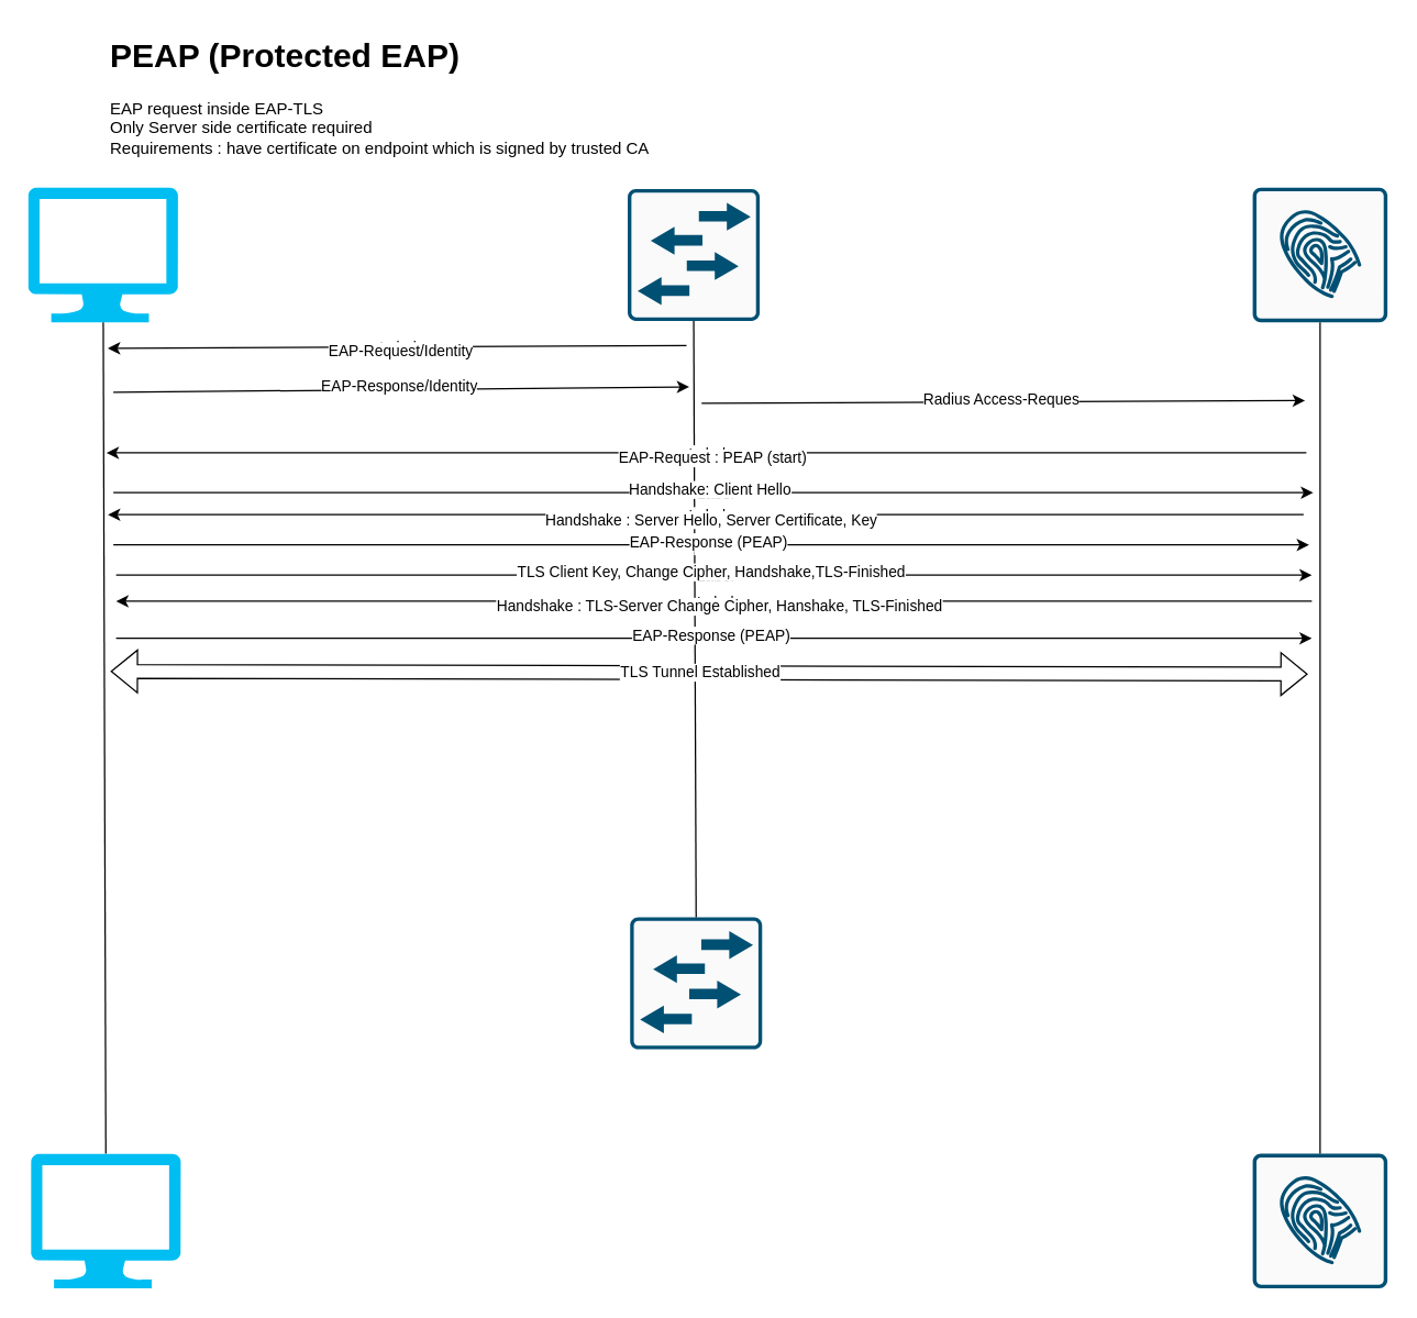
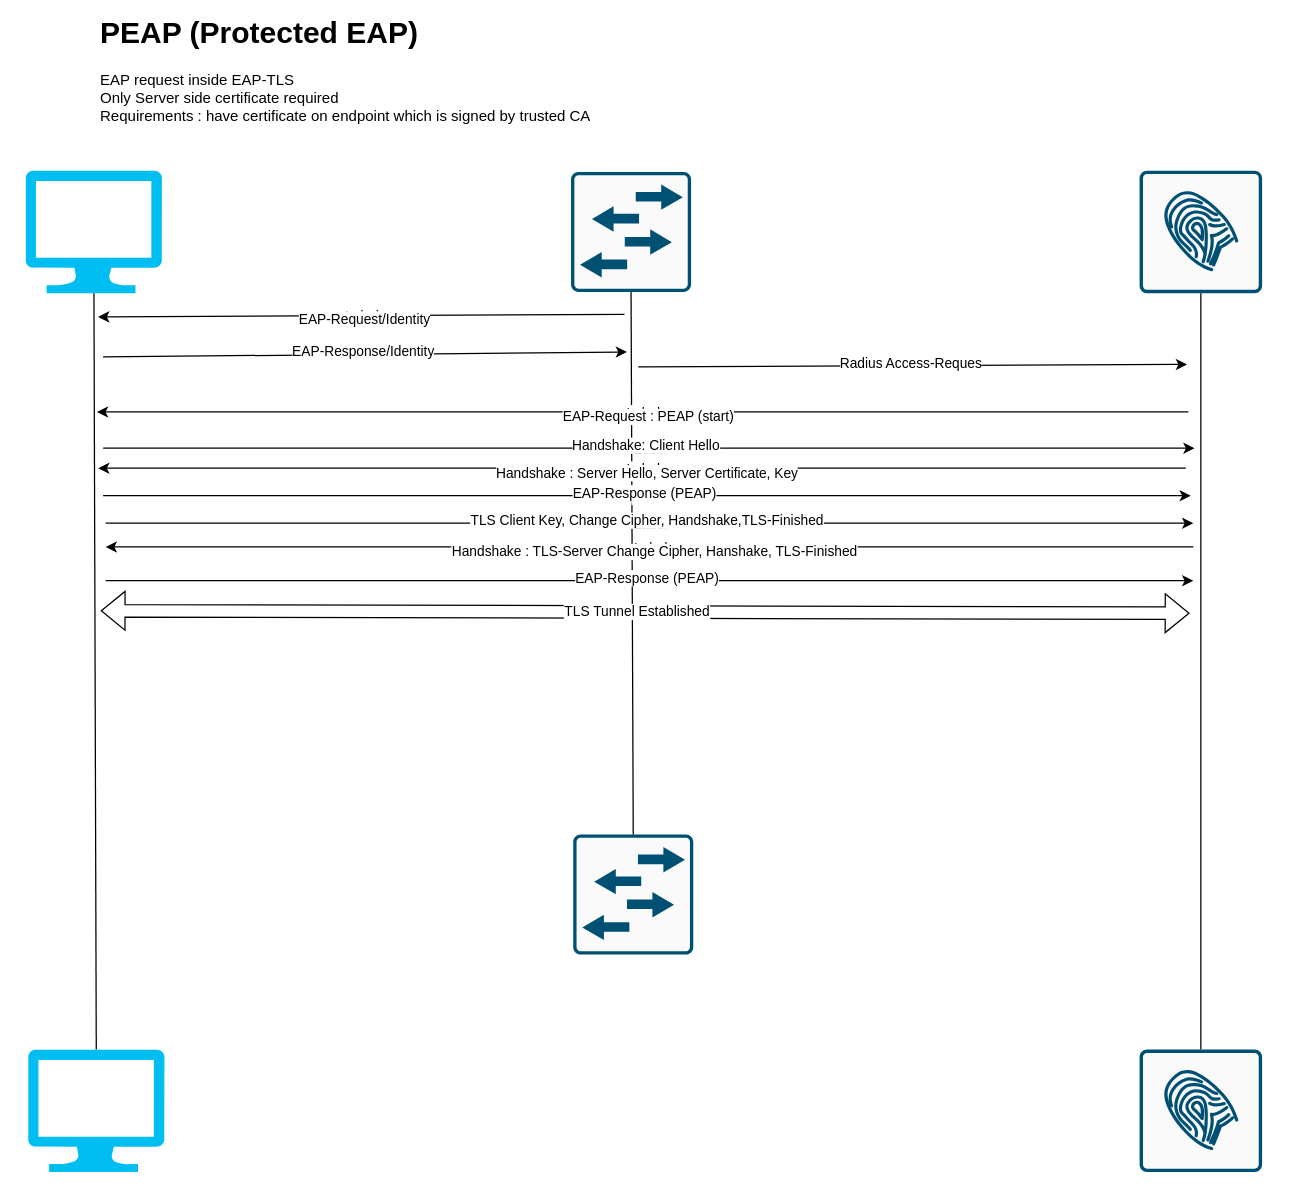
  <mxCell id="0" />
  <mxCell id="1" parent="0" />
  <mxCell id="2" value="" style="verticalLabelPosition=bottom;html=1;verticalAlign=top;align=center;strokeColor=none;fillColor=#00BEF2;shape=mxgraph.azure.computer;pointerEvents=1;" parent="1" vertex="1"><mxGeometry x="20" y="136" width="109" height="98" as="geometry" /></mxCell>
  <mxCell id="3" value="" style="sketch=0;points=[[0.015,0.015,0],[0.985,0.015,0],[0.985,0.985,0],[0.015,0.985,0],[0.25,0,0],[0.5,0,0],[0.75,0,0],[1,0.25,0],[1,0.5,0],[1,0.75,0],[0.75,1,0],[0.5,1,0],[0.25,1,0],[0,0.75,0],[0,0.5,0],[0,0.25,0]];verticalLabelPosition=bottom;html=1;verticalAlign=top;aspect=fixed;align=center;pointerEvents=1;shape=mxgraph.cisco19.rect;prIcon=l2_switch;fillColor=#FAFAFA;strokeColor=#005073;" parent="1" vertex="1"><mxGeometry x="456.25" y="137" width="96" height="96" as="geometry" /></mxCell>
  <mxCell id="4" value="" style="sketch=0;points=[[0.015,0.015,0],[0.985,0.015,0],[0.985,0.985,0],[0.015,0.985,0],[0.25,0,0],[0.5,0,0],[0.75,0,0],[1,0.25,0],[1,0.5,0],[1,0.75,0],[0.75,1,0],[0.5,1,0],[0.25,1,0],[0,0.75,0],[0,0.5,0],[0,0.25,0]];verticalLabelPosition=bottom;html=1;verticalAlign=top;aspect=fixed;align=center;pointerEvents=1;shape=mxgraph.cisco19.rect;prIcon=ise;fillColor=#FAFAFA;strokeColor=#005073;" parent="1" vertex="1"><mxGeometry x="911" y="136" width="98" height="98" as="geometry" /></mxCell>
  <mxCell id="5" value="" style="verticalLabelPosition=bottom;html=1;verticalAlign=top;align=center;strokeColor=none;fillColor=#00BEF2;shape=mxgraph.azure.computer;pointerEvents=1;" parent="1" vertex="1"><mxGeometry x="22" y="839" width="109" height="98" as="geometry" /></mxCell>
  <mxCell id="6" value="" style="sketch=0;points=[[0.015,0.015,0],[0.985,0.015,0],[0.985,0.985,0],[0.015,0.985,0],[0.25,0,0],[0.5,0,0],[0.75,0,0],[1,0.25,0],[1,0.5,0],[1,0.75,0],[0.75,1,0],[0.5,1,0],[0.25,1,0],[0,0.75,0],[0,0.5,0],[0,0.25,0]];verticalLabelPosition=bottom;html=1;verticalAlign=top;aspect=fixed;align=center;pointerEvents=1;shape=mxgraph.cisco19.rect;prIcon=l2_switch;fillColor=#FAFAFA;strokeColor=#005073;" parent="1" vertex="1"><mxGeometry x="458" y="667" width="96" height="96" as="geometry" /></mxCell>
  <mxCell id="7" value="" style="sketch=0;points=[[0.015,0.015,0],[0.985,0.015,0],[0.985,0.985,0],[0.015,0.985,0],[0.25,0,0],[0.5,0,0],[0.75,0,0],[1,0.25,0],[1,0.5,0],[1,0.75,0],[0.75,1,0],[0.5,1,0],[0.25,1,0],[0,0.75,0],[0,0.5,0],[0,0.25,0]];verticalLabelPosition=bottom;html=1;verticalAlign=top;aspect=fixed;align=center;pointerEvents=1;shape=mxgraph.cisco19.rect;prIcon=ise;fillColor=#FAFAFA;strokeColor=#005073;" parent="1" vertex="1"><mxGeometry x="911" y="839" width="98" height="98" as="geometry" /></mxCell>
  <mxCell id="8" value="" style="endArrow=none;html=1;rounded=0;entryX=0.5;entryY=1;entryDx=0;entryDy=0;entryPerimeter=0;exitX=0.5;exitY=0;exitDx=0;exitDy=0;exitPerimeter=0;" parent="1" source="6" target="3" edge="1"><mxGeometry width="50" height="50" relative="1" as="geometry"><mxPoint x="602" y="526" as="sourcePoint" /><mxPoint x="652" y="476" as="targetPoint" /></mxGeometry></mxCell>
  <mxCell id="9" value="" style="endArrow=none;html=1;rounded=0;exitX=0.5;exitY=0;exitDx=0;exitDy=0;exitPerimeter=0;" parent="1" source="7" target="4" edge="1"><mxGeometry width="50" height="50" relative="1" as="geometry"><mxPoint x="945" y="870" as="sourcePoint" /><mxPoint x="945" y="263" as="targetPoint" /></mxGeometry></mxCell>
  <mxCell id="10" value="" style="endArrow=none;html=1;rounded=0;exitX=0.5;exitY=0;exitDx=0;exitDy=0;exitPerimeter=0;" parent="1" source="5" target="2" edge="1"><mxGeometry width="50" height="50" relative="1" as="geometry"><mxPoint x="136" y="895" as="sourcePoint" /><mxPoint x="136" y="288" as="targetPoint" /></mxGeometry></mxCell>
  <mxCell id="11" value="" style="endArrow=classic;html=1;rounded=0;" parent="1" edge="1"><mxGeometry relative="1" as="geometry"><mxPoint x="499" y="251" as="sourcePoint" /><mxPoint x="78" y="253" as="targetPoint" /></mxGeometry></mxCell>
  <mxCell id="12" value="Label" style="edgeLabel;resizable=0;html=1;;align=center;verticalAlign=middle;" parent="11" connectable="0" vertex="1"><mxGeometry relative="1" as="geometry" /></mxCell>
  <mxCell id="13" value="EAP-Request/Identity" style="edgeLabel;html=1;align=center;verticalAlign=middle;resizable=0;points=[];" parent="11" vertex="1" connectable="0"><mxGeometry x="-0.007" y="3" relative="1" as="geometry"><mxPoint as="offset" /></mxGeometry></mxCell>
  <mxCell id="14" value="" style="endArrow=classic;html=1;rounded=0;" parent="1" edge="1"><mxGeometry relative="1" as="geometry"><mxPoint x="82" y="285" as="sourcePoint" /><mxPoint x="501" y="281" as="targetPoint" /></mxGeometry></mxCell>
  <mxCell id="15" value="Label" style="edgeLabel;resizable=0;html=1;;align=center;verticalAlign=middle;" parent="14" connectable="0" vertex="1"><mxGeometry relative="1" as="geometry" /></mxCell>
  <mxCell id="16" value="EAP-Response/Identity" style="edgeLabel;html=1;align=center;verticalAlign=middle;resizable=0;points=[];" parent="14" vertex="1" connectable="0"><mxGeometry x="-0.007" y="3" relative="1" as="geometry"><mxPoint as="offset" /></mxGeometry></mxCell>
  <mxCell id="17" value="" style="endArrow=classic;html=1;rounded=0;flowAnimation=0;" parent="1" edge="1"><mxGeometry relative="1" as="geometry"><mxPoint x="510" y="293" as="sourcePoint" /><mxPoint x="949" y="291" as="targetPoint" /></mxGeometry></mxCell>
  <mxCell id="18" value="Label" style="edgeLabel;resizable=0;html=1;;align=center;verticalAlign=middle;" parent="17" connectable="0" vertex="1"><mxGeometry relative="1" as="geometry" /></mxCell>
  <mxCell id="19" value="Radius Access-Reques" style="edgeLabel;html=1;align=center;verticalAlign=middle;resizable=0;points=[];" parent="17" vertex="1" connectable="0"><mxGeometry x="-0.007" y="3" relative="1" as="geometry"><mxPoint as="offset" /></mxGeometry></mxCell>
  <mxCell id="20" value="" style="endArrow=classic;html=1;rounded=0;" parent="1" edge="1"><mxGeometry relative="1" as="geometry"><mxPoint x="82" y="358" as="sourcePoint" /><mxPoint x="955" y="358" as="targetPoint" /></mxGeometry></mxCell>
  <mxCell id="21" value="Label" style="edgeLabel;resizable=0;html=1;;align=center;verticalAlign=middle;" parent="20" connectable="0" vertex="1"><mxGeometry relative="1" as="geometry" /></mxCell>
  <mxCell id="22" value="Handshake: Client Hello" style="edgeLabel;html=1;align=center;verticalAlign=middle;resizable=0;points=[];" parent="20" vertex="1" connectable="0"><mxGeometry x="-0.007" y="3" relative="1" as="geometry"><mxPoint as="offset" /></mxGeometry></mxCell>
  <mxCell id="23" value="" style="endArrow=classic;html=1;rounded=0;" parent="1" edge="1"><mxGeometry relative="1" as="geometry"><mxPoint x="948" y="374" as="sourcePoint" /><mxPoint x="78" y="374" as="targetPoint" /></mxGeometry></mxCell>
  <mxCell id="24" value="Label" style="edgeLabel;resizable=0;html=1;;align=center;verticalAlign=middle;" parent="23" connectable="0" vertex="1"><mxGeometry relative="1" as="geometry" /></mxCell>
  <mxCell id="25" value="Handshake : Server Hello, Server Certificate, Key" style="edgeLabel;html=1;align=center;verticalAlign=middle;resizable=0;points=[];" parent="23" vertex="1" connectable="0"><mxGeometry x="-0.007" y="3" relative="1" as="geometry"><mxPoint as="offset" /></mxGeometry></mxCell>
  <mxCell id="26" value="" style="shape=flexArrow;endArrow=classic;startArrow=classic;html=1;rounded=0;flowAnimation=0;" parent="1" edge="1"><mxGeometry width="100" height="100" relative="1" as="geometry"><mxPoint x="80" y="488" as="sourcePoint" /><mxPoint x="951" y="490" as="targetPoint" /></mxGeometry></mxCell>
  <mxCell id="27" value="TLS Tunnel Established" style="edgeLabel;html=1;align=center;verticalAlign=middle;resizable=0;points=[];" parent="26" vertex="1" connectable="0"><mxGeometry x="0.049" y="-5" relative="1" as="geometry"><mxPoint x="-28" y="-6" as="offset" /></mxGeometry></mxCell>
  <mxCell id="28" value="" style="endArrow=classic;html=1;rounded=0;" parent="1" edge="1"><mxGeometry relative="1" as="geometry"><mxPoint x="950" y="329" as="sourcePoint" /><mxPoint x="77" y="329" as="targetPoint" /></mxGeometry></mxCell>
  <mxCell id="29" value="Label" style="edgeLabel;resizable=0;html=1;;align=center;verticalAlign=middle;" parent="28" connectable="0" vertex="1"><mxGeometry relative="1" as="geometry" /></mxCell>
  <mxCell id="30" value="EAP-Request : PEAP (start)" style="edgeLabel;html=1;align=center;verticalAlign=middle;resizable=0;points=[];" parent="28" vertex="1" connectable="0"><mxGeometry x="-0.007" y="3" relative="1" as="geometry"><mxPoint as="offset" /></mxGeometry></mxCell>
  <mxCell id="31" value="" style="endArrow=classic;html=1;rounded=0;" parent="1" edge="1"><mxGeometry relative="1" as="geometry"><mxPoint x="82" y="396" as="sourcePoint" /><mxPoint x="952" y="396" as="targetPoint" /></mxGeometry></mxCell>
  <mxCell id="32" value="Label" style="edgeLabel;resizable=0;html=1;;align=center;verticalAlign=middle;" parent="31" connectable="0" vertex="1"><mxGeometry relative="1" as="geometry" /></mxCell>
  <mxCell id="33" value="EAP-Response (PEAP)" style="edgeLabel;html=1;align=center;verticalAlign=middle;resizable=0;points=[];" parent="31" vertex="1" connectable="0"><mxGeometry x="-0.007" y="3" relative="1" as="geometry"><mxPoint as="offset" /></mxGeometry></mxCell>
  <mxCell id="34" value="" style="endArrow=classic;html=1;rounded=0;" parent="1" edge="1"><mxGeometry relative="1" as="geometry"><mxPoint x="84" y="418" as="sourcePoint" /><mxPoint x="954" y="418" as="targetPoint" /></mxGeometry></mxCell>
  <mxCell id="35" value="Label" style="edgeLabel;resizable=0;html=1;;align=center;verticalAlign=middle;" parent="34" connectable="0" vertex="1"><mxGeometry relative="1" as="geometry" /></mxCell>
  <mxCell id="36" value="TLS Client Key, Change Cipher, Handshake,TLS-Finished" style="edgeLabel;html=1;align=center;verticalAlign=middle;resizable=0;points=[];" parent="34" vertex="1" connectable="0"><mxGeometry x="-0.007" y="3" relative="1" as="geometry"><mxPoint as="offset" /></mxGeometry></mxCell>
  <mxCell id="37" value="" style="endArrow=classic;html=1;rounded=0;" parent="1" edge="1"><mxGeometry relative="1" as="geometry"><mxPoint x="954" y="437" as="sourcePoint" /><mxPoint x="84" y="437" as="targetPoint" /></mxGeometry></mxCell>
  <mxCell id="38" value="Label" style="edgeLabel;resizable=0;html=1;;align=center;verticalAlign=middle;" parent="37" connectable="0" vertex="1"><mxGeometry relative="1" as="geometry" /></mxCell>
  <mxCell id="39" value="Handshake : TLS-Server Change Cipher, Hanshake, TLS-Finished" style="edgeLabel;html=1;align=center;verticalAlign=middle;resizable=0;points=[];" parent="37" vertex="1" connectable="0"><mxGeometry x="-0.007" y="3" relative="1" as="geometry"><mxPoint as="offset" /></mxGeometry></mxCell>
  <mxCell id="40" value="" style="endArrow=classic;html=1;rounded=0;" parent="1" edge="1"><mxGeometry relative="1" as="geometry"><mxPoint x="84" y="464" as="sourcePoint" /><mxPoint x="954" y="464" as="targetPoint" /></mxGeometry></mxCell>
  <mxCell id="41" value="Label" style="edgeLabel;resizable=0;html=1;;align=center;verticalAlign=middle;" parent="40" connectable="0" vertex="1"><mxGeometry relative="1" as="geometry" /></mxCell>
  <mxCell id="42" value="EAP-Response (PEAP)" style="edgeLabel;html=1;align=center;verticalAlign=middle;resizable=0;points=[];" parent="40" vertex="1" connectable="0"><mxGeometry x="-0.007" y="3" relative="1" as="geometry"><mxPoint as="offset" /></mxGeometry></mxCell>
- <mxCell id="43" value="&lt;h1 style=&quot;margin-top: 0px;&quot;&gt;PEAP (Protected EAP)&lt;/h1&gt;&lt;div&gt;EAP request inside EAP-TLS&lt;/div&gt;&lt;div&gt;Only Server side certificate required&amp;nbsp;&lt;/div&gt;&lt;div&gt;Requirements : have certificate on endpoint which is signed by trusted CA&lt;/div&gt;" style="text;html=1;whiteSpace=wrap;overflow=hidden;rounded=0;" parent="1" vertex="1"><mxGeometry x="78" y="20" width="623" height="102" as="geometry" /></mxCell>
+ <mxCell id="43" value="&lt;h1 style=&quot;margin-top: 0px;&quot;&gt;PEAP (Protected EAP)&lt;/h1&gt;&lt;div&gt;EAP request inside EAP-TLS&lt;/div&gt;&lt;div&gt;Only Server side certificate required&amp;nbsp;&lt;/div&gt;&lt;div&gt;Requirements : have certificate on endpoint which is signed by trusted CA&lt;/div&gt;" style="text;html=1;whiteSpace=wrap;overflow=hidden;rounded=0;" parent="1" vertex="1"><mxGeometry x="78" y="5" width="623" height="102" as="geometry" /></mxCell>
